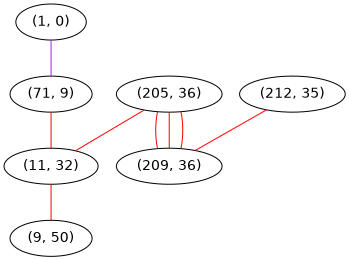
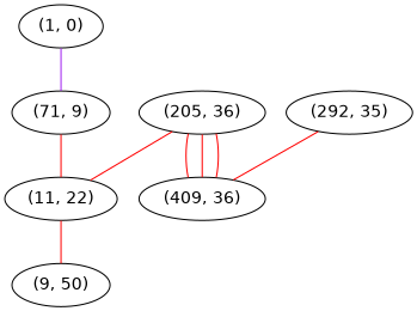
  graph {
    fontname="DejaVu Sans"
    node [fontname="DejaVu Sans"]
    edge [color=red fontname="DejaVu Sans" weight=1]
    n1 [label="(1, 0)"]
    n2 [label="(71, 9)"]
-   "(11, 32)"
-   "(212, 35)"
-   "(209, 36)"
+   "(11, 32)" [label="(11, 22)"]
+   "(212, 35)" [label="(292, 35)"]
+   "(209, 36)" [label="(409, 36)"]
    n6 [label="(205, 36)"]
    "(9, 50)"
    n1 -- n2 [color=purple weight=4]
    n2 -- "(11, 32)"
    "(11, 32)" -- "(9, 50)"
    "(212, 35)" -- "(209, 36)"
    n6 -- "(11, 32)"
    n6 -- "(209, 36)"
    n6 -- "(209, 36)"
    n6 -- "(209, 36)"
  }
